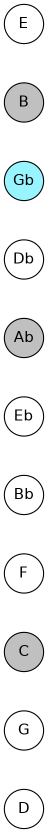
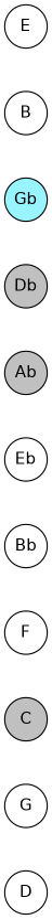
  graph {
    mindist=.1
    node [fillcolor=white fontname=Helvetica margin=0 shape=circle style=filled]
    edge [style=invis]
    E
-   B [fillcolor=gray]
+   B
    Gb [fillcolor=cadetblue1]
-   Db
+   Db [fillcolor=gray]
    Ab [fillcolor=gray]
    Eb
    Bb
    F
    C [fillcolor=gray]
    G
    D
    subgraph sub_1 {
      E
      B
      Gb
      Db
      Ab
      Eb
      Bb
      F
      C
      G
      D
    }
    E -- B
    B -- Gb
    Gb -- Db
    Db -- Ab
    Ab -- Eb
    Eb -- Bb
    Bb -- F
    F -- C
    C -- G
    G -- D
  }
